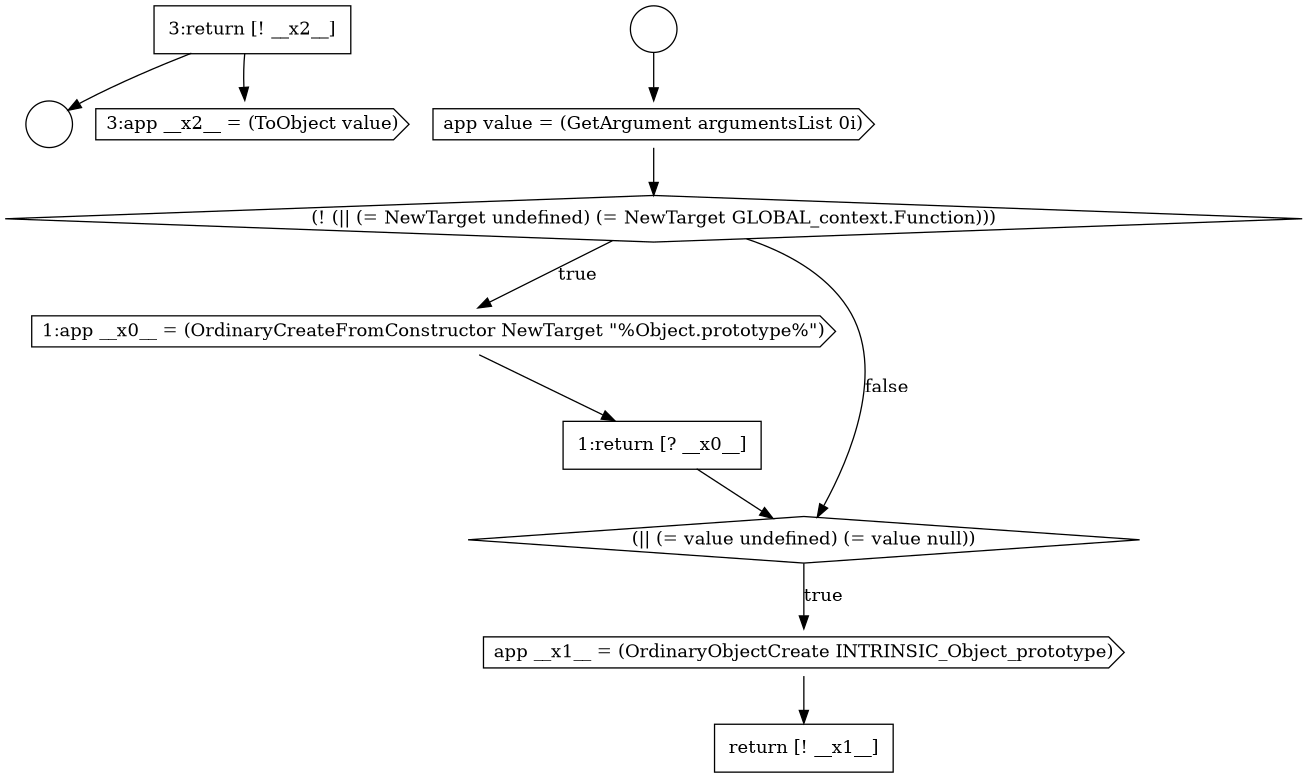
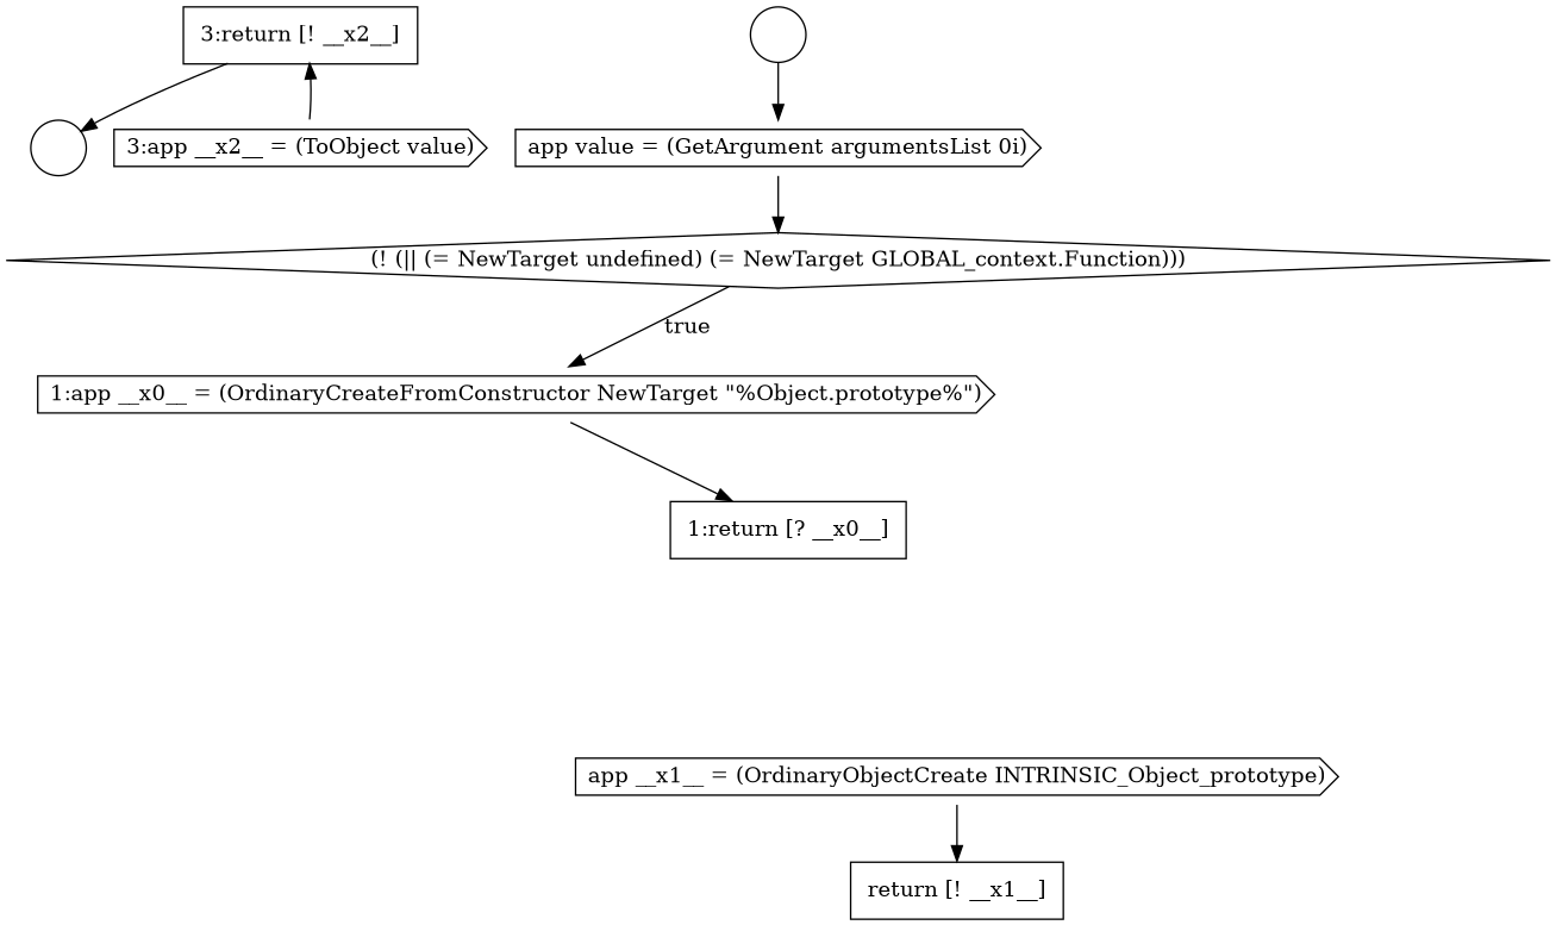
  digraph {
    node [color=black fillcolor=white shape=cds style=filled]
    edge [color=black]
    n1 [label=<<font color="black">     <table border="0" cellborder="1" cellspacing="0" cellpadding="10">       <tr><td align="left">3:return [! __x2__]</td></tr>     </table>   </font>> margin=0 shape=none]
    n2 [label=" " shape=circle]
    n3 [label=<<font color="black">1:app __x0__ = (OrdinaryCreateFromConstructor NewTarget &quot;%Object.prototype%&quot;)</font>>]
    n4 [label=<<font color="black">     <table border="0" cellborder="1" cellspacing="0" cellpadding="10">       <tr><td align="left">1:return [? __x0__]</td></tr>     </table>   </font>> margin=0 shape=none]
-   n5 [label=<<font color="black">(|| (= value undefined) (= value null))</font>> shape=diamond]
    n6 [label=<<font color="black">app __x1__ = (OrdinaryObjectCreate INTRINSIC_Object_prototype)</font>>]
    n7 [label=" " shape=circle]
    n8 [label=<<font color="black">app value = (GetArgument argumentsList 0i)</font>>]
    n9 [label=<<font color="black">(! (|| (= NewTarget undefined) (= NewTarget GLOBAL_context.Function)))</font>> shape=diamond]
    n10 [label=<<font color="black">3:app __x2__ = (ToObject value)</font>>]
    n11 [label=<<font color="black">     <table border="0" cellborder="1" cellspacing="0" cellpadding="10">       <tr><td align="left">return [! __x1__]</td></tr>     </table>   </font>> margin=0 shape=none]
    n1 -> n2
    n3 -> n4
-   n4 -> n5
-   n5 -> n6 [label=<<font color="black">true</font>>]
    n6 -> n11
    n7 -> n8
    n8 -> n9
    n9 -> n3 [label=<<font color="black">true</font>>]
-   n9 -> n5 [label=<<font color="black">false</font>>]
-   n1 -> n10
+   n10 -> n1
  }
